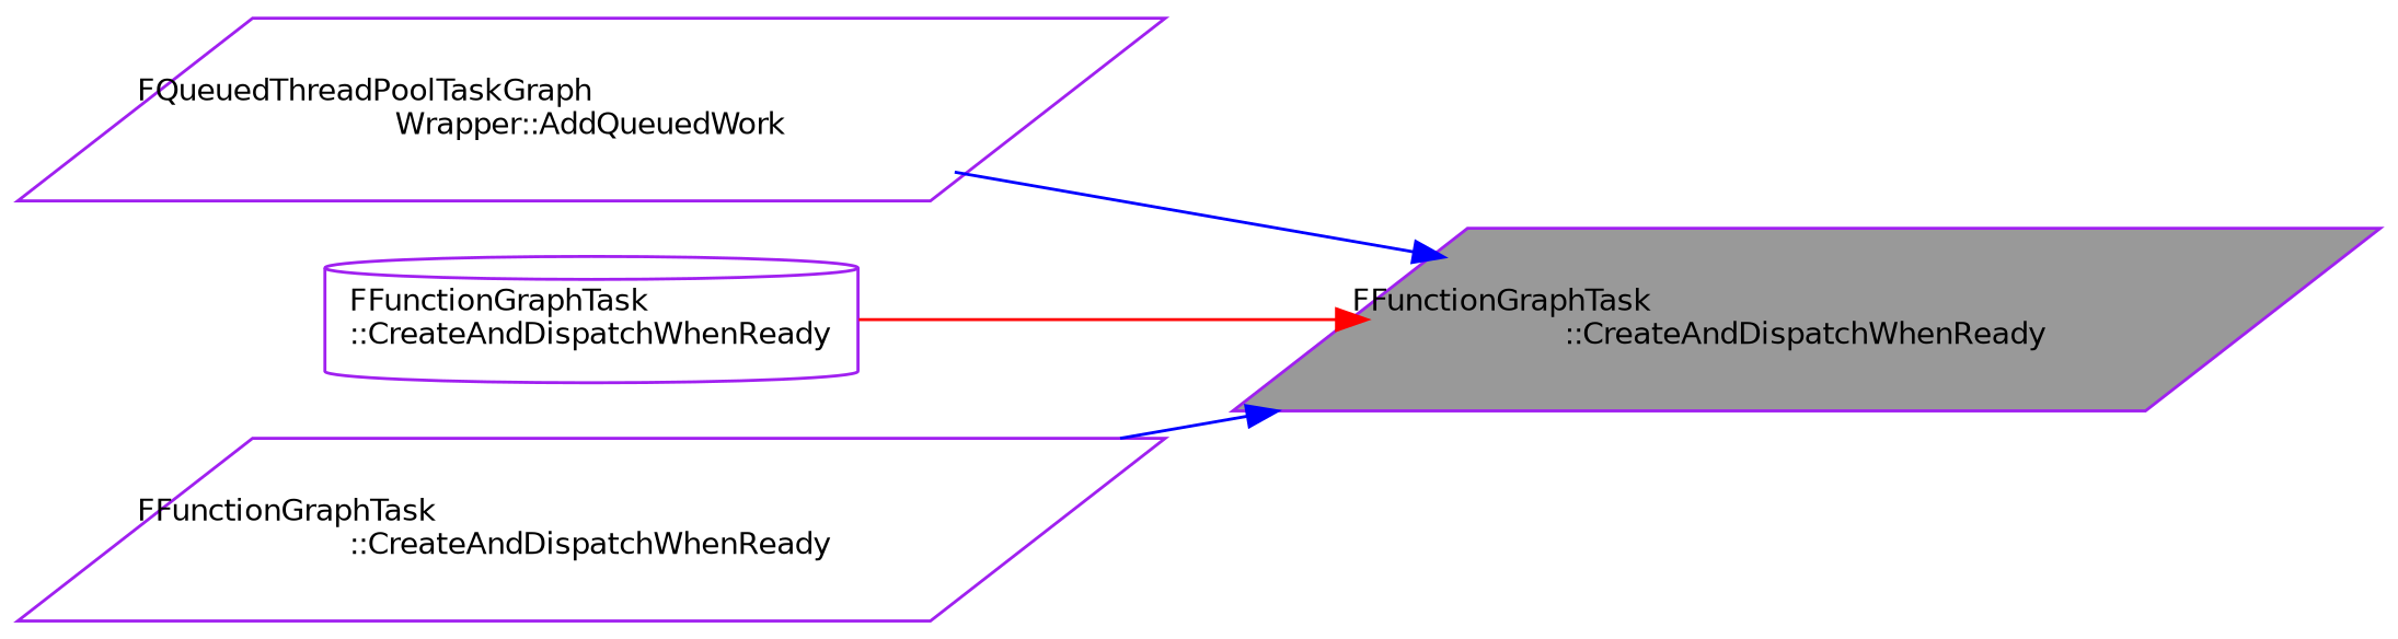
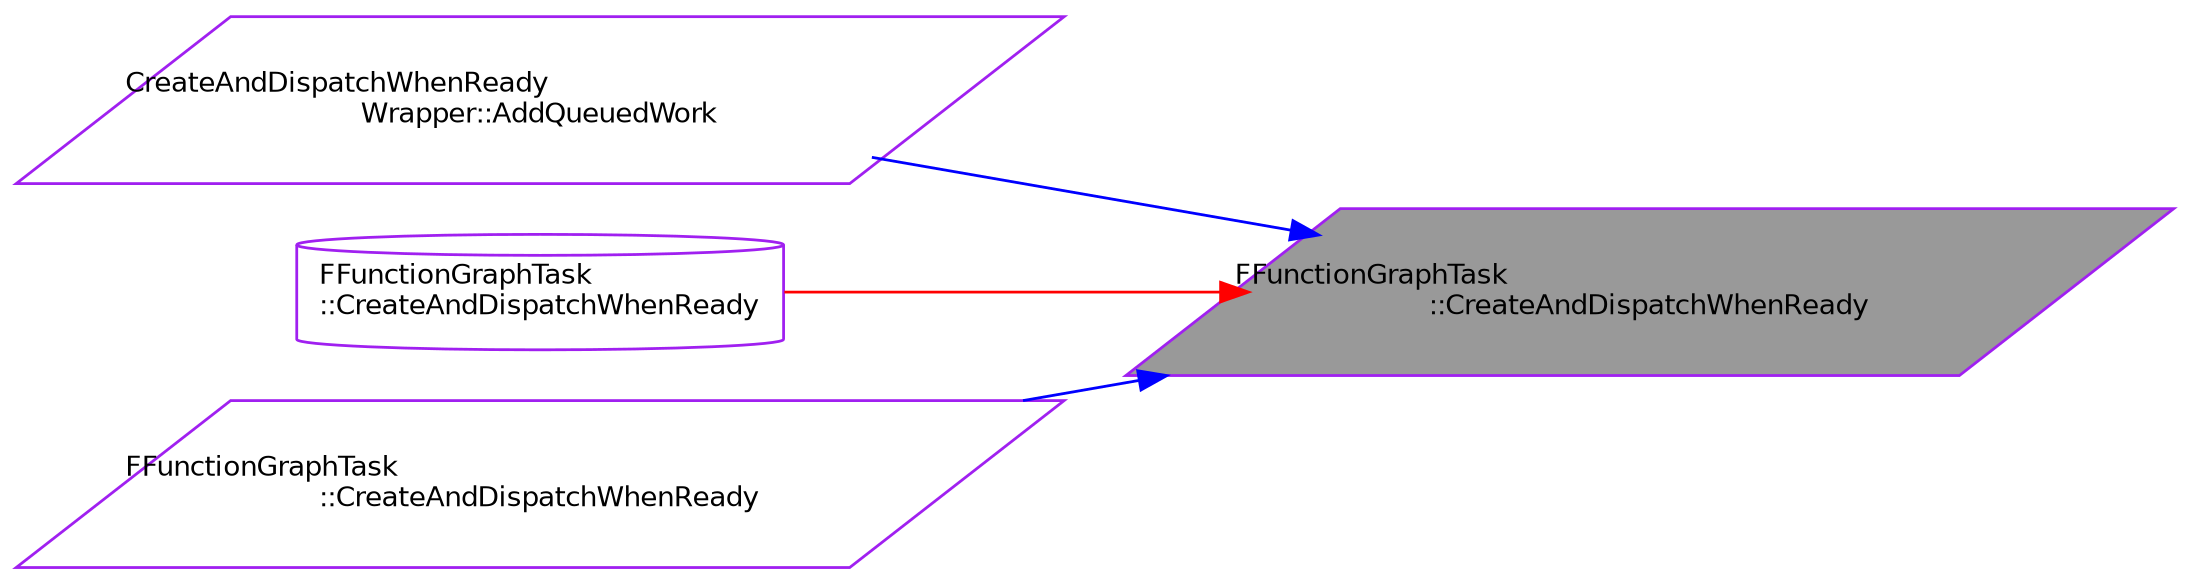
  digraph {
    rankdir=RL
    node [color=purple fillcolor=white fontname=Helvetica fontsize=10 shape=parallelogram style=filled]
    edge [color=blue dir=back fontname=Helvetica fontsize=10 labelfontname=Helvetica labelfontsize=10 style=solid]
    n1 [fillcolor=grey60 fontcolor=black height=0.2 label="FFunctionGraphTask\l::CreateAndDispatchWhenReady" width=0.4]
-   n2 [height=0.2 label="FQueuedThreadPoolTaskGraph\lWrapper::AddQueuedWork" width=0.4]
+   n2 [height=0.2 label="CreateAndDispatchWhenReady\lWrapper::AddQueuedWork" width=0.4]
    n3 [height=0.2 label="FFunctionGraphTask\l::CreateAndDispatchWhenReady" shape=cylinder width=0.4]
    n4 [height=0.2 label="FFunctionGraphTask\l::CreateAndDispatchWhenReady" width=0.4]
    n1 -> n2
    n1 -> n3 [color=red]
    n1 -> n4
  }
